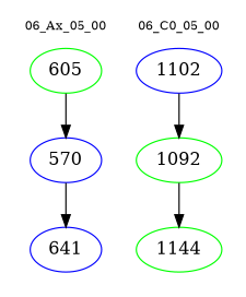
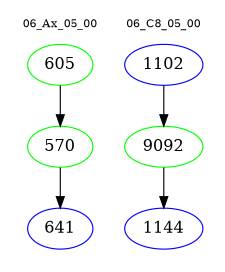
  digraph {
    node [color=green]
    edge [color=black]
    n1 [label=605]
-   n2 [color=blue label=570]
+   n2 [label=570]
    n3 [color=blue label=641]
    n4 [color=blue label=1102]
-   n5 [label=1092]
-   n6 [label=1144]
+   n5 [label=9092]
+   n6 [color=blue label=1144]
    subgraph cluster_1 {
      color=white
      fontsize=10
      label="06_Ax_05_00"
      n1
      n2
      n3
    }
    subgraph cluster_2 {
      color=white
      fontsize=10
-     label="06_C0_05_00"
+     label="06_C8_05_00"
      n4
      n5
      n6
    }
    n1 -> n2
    n2 -> n3
    n4 -> n5
    n5 -> n6
  }
